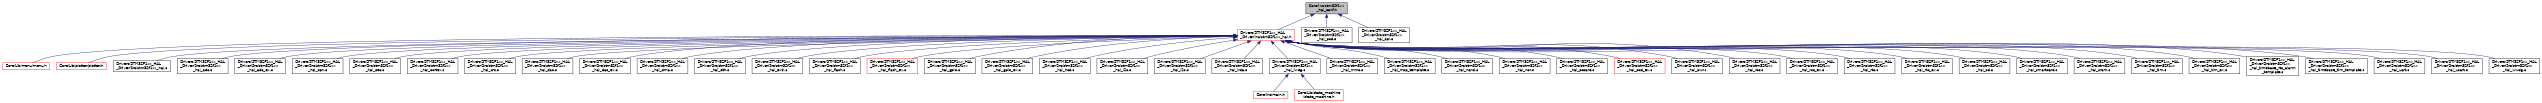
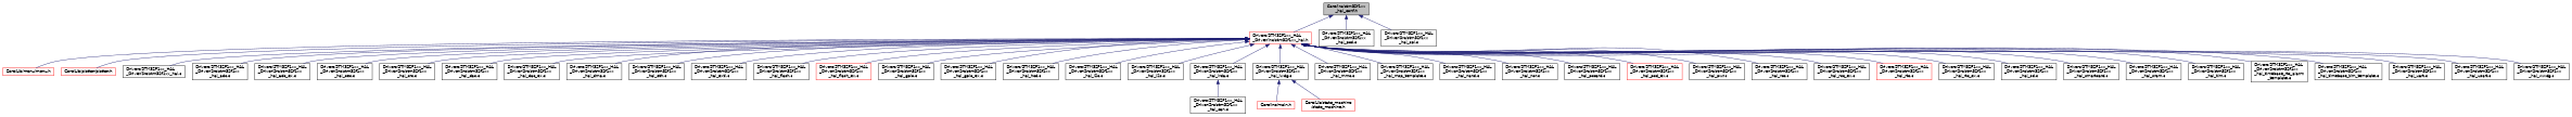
  digraph {
    node [color=black fillcolor=white fontname=Helvetica fontsize=10 shape=record style=filled]
    edge [color=midnightblue dir=back fontname=Helvetica fontsize=10 labelfontname=Helvetica labelfontsize=10 style=solid]
    n1 [fillcolor=grey75 fontcolor=black height=0.2 label="Core/Inc/stm32f1xx\l_hal_conf.h" width=0.4]
    n2 [color=red height=0.2 label="Drivers/STM32F1xx_HAL\l_Driver/Inc/stm32f1xx_hal.h" width=0.4]
    n3 [height=0.2 label="Drivers/STM32F1xx_HAL\l_Driver/Src/stm32f1xx\l_hal_pcd.c" width=0.4]
    n4 [height=0.2 label="Drivers/STM32F1xx_HAL\l_Driver/Src/stm32f1xx\l_hal_spi.c" width=0.4]
    n5 [color=red height=0.2 label="Core/Lib/menu/menu.h" width=0.4]
    n6 [color=red height=0.2 label="Core/Lib/plotter/plotter.h" width=0.4]
    n7 [height=0.2 label="Drivers/STM32F1xx_HAL\l_Driver/Src/stm32f1xx_hal.c" width=0.4]
    n8 [height=0.2 label="Drivers/STM32F1xx_HAL\l_Driver/Src/stm32f1xx\l_hal_adc.c" width=0.4]
    n9 [height=0.2 label="Drivers/STM32F1xx_HAL\l_Driver/Src/stm32f1xx\l_hal_adc_ex.c" width=0.4]
    n10 [height=0.2 label="Drivers/STM32F1xx_HAL\l_Driver/Src/stm32f1xx\l_hal_can.c" width=0.4]
    n11 [height=0.2 label="Drivers/STM32F1xx_HAL\l_Driver/Src/stm32f1xx\l_hal_cec.c" width=0.4]
-   n12 [height=0.2 label="Drivers/STM32F1xx_HAL\l_Driver/Src/stm32f1xx\l_hal_cortex.c" width=0.4]
    n13 [height=0.2 label="Drivers/STM32F1xx_HAL\l_Driver/Src/stm32f1xx\l_hal_crc.c" width=0.4]
    n14 [height=0.2 label="Drivers/STM32F1xx_HAL\l_Driver/Src/stm32f1xx\l_hal_dac.c" width=0.4]
    n15 [height=0.2 label="Drivers/STM32F1xx_HAL\l_Driver/Src/stm32f1xx\l_hal_dac_ex.c" width=0.4]
    n16 [height=0.2 label="Drivers/STM32F1xx_HAL\l_Driver/Src/stm32f1xx\l_hal_dma.c" width=0.4]
    n17 [height=0.2 label="Drivers/STM32F1xx_HAL\l_Driver/Src/stm32f1xx\l_hal_eth.c" width=0.4]
    n18 [height=0.2 label="Drivers/STM32F1xx_HAL\l_Driver/Src/stm32f1xx\l_hal_exti.c" width=0.4]
    n19 [height=0.2 label="Drivers/STM32F1xx_HAL\l_Driver/Src/stm32f1xx\l_hal_flash.c" width=0.4]
    n20 [color=red height=0.2 label="Drivers/STM32F1xx_HAL\l_Driver/Src/stm32f1xx\l_hal_flash_ex.c" width=0.4]
    n21 [height=0.2 label="Drivers/STM32F1xx_HAL\l_Driver/Src/stm32f1xx\l_hal_gpio.c" width=0.4]
    n22 [height=0.2 label="Drivers/STM32F1xx_HAL\l_Driver/Src/stm32f1xx\l_hal_gpio_ex.c" width=0.4]
    n23 [height=0.2 label="Drivers/STM32F1xx_HAL\l_Driver/Src/stm32f1xx\l_hal_hcd.c" width=0.4]
    n24 [height=0.2 label="Drivers/STM32F1xx_HAL\l_Driver/Src/stm32f1xx\l_hal_i2c.c" width=0.4]
    n25 [height=0.2 label="Drivers/STM32F1xx_HAL\l_Driver/Src/stm32f1xx\l_hal_i2s.c" width=0.4]
    n26 [height=0.2 label="Drivers/STM32F1xx_HAL\l_Driver/Src/stm32f1xx\l_hal_irda.c" width=0.4]
    n27 [height=0.2 label="Drivers/STM32F1xx_HAL\l_Driver/Src/stm32f1xx\l_hal_iwdg.c" width=0.4]
    n28 [height=0.2 label="Drivers/STM32F1xx_HAL\l_Driver/Src/stm32f1xx\l_hal_mmc.c" width=0.4]
    n29 [height=0.2 label="Drivers/STM32F1xx_HAL\l_Driver/Src/stm32f1xx\l_hal_msp_template.c" width=0.4]
    n30 [height=0.2 label="Drivers/STM32F1xx_HAL\l_Driver/Src/stm32f1xx\l_hal_nand.c" width=0.4]
    n31 [height=0.2 label="Drivers/STM32F1xx_HAL\l_Driver/Src/stm32f1xx\l_hal_nor.c" width=0.4]
    n32 [height=0.2 label="Drivers/STM32F1xx_HAL\l_Driver/Src/stm32f1xx\l_hal_pccard.c" width=0.4]
    n33 [color=red height=0.2 label="Drivers/STM32F1xx_HAL\l_Driver/Src/stm32f1xx\l_hal_pcd_ex.c" width=0.4]
    n34 [height=0.2 label="Drivers/STM32F1xx_HAL\l_Driver/Src/stm32f1xx\l_hal_pwr.c" width=0.4]
    n35 [height=0.2 label="Drivers/STM32F1xx_HAL\l_Driver/Src/stm32f1xx\l_hal_rcc.c" width=0.4]
    n36 [height=0.2 label="Drivers/STM32F1xx_HAL\l_Driver/Src/stm32f1xx\l_hal_rcc_ex.c" width=0.4]
-   n37 [height=0.2 label="Drivers/STM32F1xx_HAL\l_Driver/Src/stm32f1xx\l_hal_rtc.c" width=0.4]
+   n37 [color=red height=0.2 label="Drivers/STM32F1xx_HAL\l_Driver/Src/stm32f1xx\l_hal_rtc.c" width=0.4]
    n38 [height=0.2 label="Drivers/STM32F1xx_HAL\l_Driver/Src/stm32f1xx\l_hal_rtc_ex.c" width=0.4]
    n39 [height=0.2 label="Drivers/STM32F1xx_HAL\l_Driver/Src/stm32f1xx\l_hal_sd.c" width=0.4]
    n40 [height=0.2 label="Drivers/STM32F1xx_HAL\l_Driver/Src/stm32f1xx\l_hal_smartcard.c" width=0.4]
    n41 [height=0.2 label="Drivers/STM32F1xx_HAL\l_Driver/Src/stm32f1xx\l_hal_sram.c" width=0.4]
    n42 [height=0.2 label="Drivers/STM32F1xx_HAL\l_Driver/Src/stm32f1xx\l_hal_tim.c" width=0.4]
-   n43 [height=0.2 label="Drivers/STM32F1xx_HAL\l_Driver/Src/stm32f1xx\l_hal_tim_ex.c" width=0.4]
    n44 [height=0.2 label="Drivers/STM32F1xx_HAL\l_Driver/Src/stm32f1xx\l_hal_timebase_rtc_alarm\l_template.c" width=0.4]
    n45 [height=0.2 label="Drivers/STM32F1xx_HAL\l_Driver/Src/stm32f1xx\l_hal_timebase_tim_template.c" width=0.4]
    n46 [height=0.2 label="Drivers/STM32F1xx_HAL\l_Driver/Src/stm32f1xx\l_hal_uart.c" width=0.4]
    n47 [height=0.2 label="Drivers/STM32F1xx_HAL\l_Driver/Src/stm32f1xx\l_hal_usart.c" width=0.4]
    n48 [height=0.2 label="Drivers/STM32F1xx_HAL\l_Driver/Src/stm32f1xx\l_hal_wwdg.c" width=0.4]
    n49 [color=red height=0.2 label="Core/Inc/main.h" width=0.4]
    n50 [color=red height=0.2 label="Core/Lib/state_machine\l/state_machine.h" width=0.4]
    n1 -> n2
    n1 -> n3
    n1 -> n4
    n2 -> n5
    n2 -> n6
    n2 -> n7
    n2 -> n8
    n2 -> n9
-   n2 -> n10
+   n26 -> n10
    n2 -> n11
-   n2 -> n12
    n2 -> n13
    n2 -> n14
    n2 -> n15
    n2 -> n16
    n2 -> n17
    n2 -> n18
    n2 -> n19
    n2 -> n20
    n2 -> n21
    n2 -> n22
    n2 -> n23
    n2 -> n24
    n2 -> n25
    n2 -> n26
    n2 -> n27
    n2 -> n28
    n2 -> n29
    n2 -> n30
    n2 -> n31
    n2 -> n32
    n2 -> n33
    n2 -> n34
    n2 -> n35
    n2 -> n36
    n2 -> n37
    n2 -> n38
    n2 -> n39
    n2 -> n40
    n2 -> n41
    n2 -> n42
-   n2 -> n43
    n2 -> n44
    n2 -> n45
    n2 -> n46
    n2 -> n47
    n2 -> n48
    n27 -> n49
    n27 -> n50
  }
